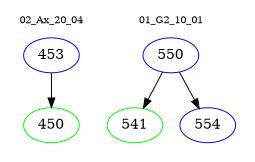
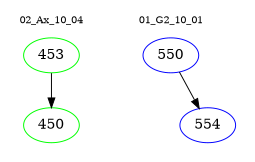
  digraph {
    node [color=blue]
    edge [color=black]
-   n1 [label=453]
+   n1 [color=green label=453]
    n2 [color=green label=450]
    n3 [label=550]
-   n4 [color=green label=541]
    n5 [label=554]
    subgraph cluster_1 {
      color=white
      fontsize=10
-     label="02_Ax_20_04"
+     label="02_Ax_10_04"
      n1
      n2
    }
    subgraph cluster_2 {
      color=white
      fontsize=10
      label="01_G2_10_01"
      n3
-     n4
      n5
    }
    n1 -> n2
-   n3 -> n4
    n3 -> n5
  }
